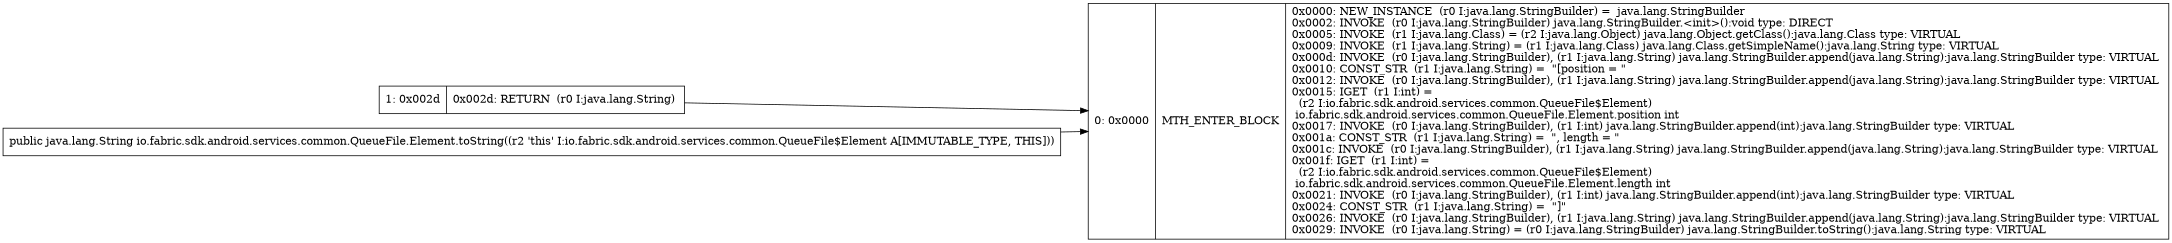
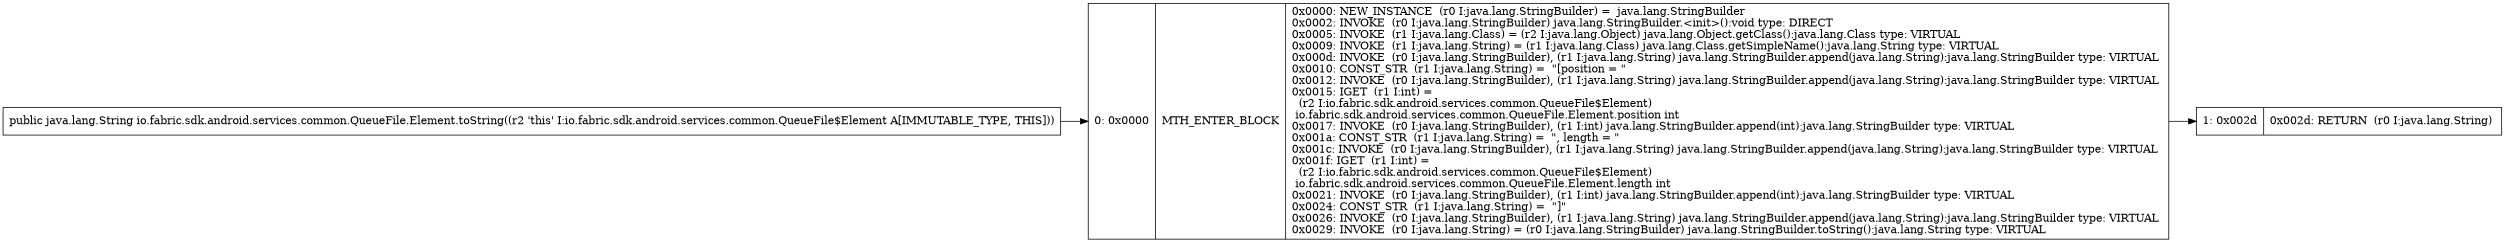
  digraph {
    rankdir=LR
    node [shape=record]
    n1 [label="{0\:\ 0x0000|MTH_ENTER_BLOCK\l|0x0000: NEW_INSTANCE  (r0 I:java.lang.StringBuilder) =  java.lang.StringBuilder \l0x0002: INVOKE  (r0 I:java.lang.StringBuilder) java.lang.StringBuilder.\<init\>():void type: DIRECT \l0x0005: INVOKE  (r1 I:java.lang.Class) = (r2 I:java.lang.Object) java.lang.Object.getClass():java.lang.Class type: VIRTUAL \l0x0009: INVOKE  (r1 I:java.lang.String) = (r1 I:java.lang.Class) java.lang.Class.getSimpleName():java.lang.String type: VIRTUAL \l0x000d: INVOKE  (r0 I:java.lang.StringBuilder), (r1 I:java.lang.String) java.lang.StringBuilder.append(java.lang.String):java.lang.StringBuilder type: VIRTUAL \l0x0010: CONST_STR  (r1 I:java.lang.String) =  \"[position = \" \l0x0012: INVOKE  (r0 I:java.lang.StringBuilder), (r1 I:java.lang.String) java.lang.StringBuilder.append(java.lang.String):java.lang.StringBuilder type: VIRTUAL \l0x0015: IGET  (r1 I:int) = \l  (r2 I:io.fabric.sdk.android.services.common.QueueFile$Element)\l io.fabric.sdk.android.services.common.QueueFile.Element.position int \l0x0017: INVOKE  (r0 I:java.lang.StringBuilder), (r1 I:int) java.lang.StringBuilder.append(int):java.lang.StringBuilder type: VIRTUAL \l0x001a: CONST_STR  (r1 I:java.lang.String) =  \", length = \" \l0x001c: INVOKE  (r0 I:java.lang.StringBuilder), (r1 I:java.lang.String) java.lang.StringBuilder.append(java.lang.String):java.lang.StringBuilder type: VIRTUAL \l0x001f: IGET  (r1 I:int) = \l  (r2 I:io.fabric.sdk.android.services.common.QueueFile$Element)\l io.fabric.sdk.android.services.common.QueueFile.Element.length int \l0x0021: INVOKE  (r0 I:java.lang.StringBuilder), (r1 I:int) java.lang.StringBuilder.append(int):java.lang.StringBuilder type: VIRTUAL \l0x0024: CONST_STR  (r1 I:java.lang.String) =  \"]\" \l0x0026: INVOKE  (r0 I:java.lang.StringBuilder), (r1 I:java.lang.String) java.lang.StringBuilder.append(java.lang.String):java.lang.StringBuilder type: VIRTUAL \l0x0029: INVOKE  (r0 I:java.lang.String) = (r0 I:java.lang.StringBuilder) java.lang.StringBuilder.toString():java.lang.String type: VIRTUAL \l}"]
    n2 [label="{1\:\ 0x002d|0x002d: RETURN  (r0 I:java.lang.String) \l}"]
    n3 [label="{public java.lang.String io.fabric.sdk.android.services.common.QueueFile.Element.toString((r2 'this' I:io.fabric.sdk.android.services.common.QueueFile$Element A[IMMUTABLE_TYPE, THIS])) }"]
-   n2 -> n1
+   n1 -> n2
    n3 -> n1
  }
